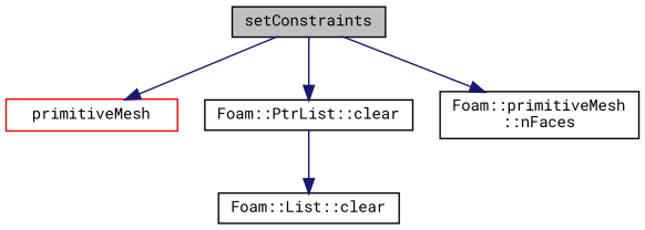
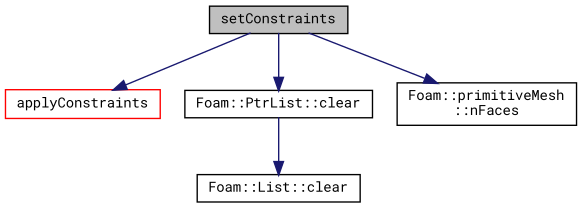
  digraph {
    fontname="Roboto Mono"
    rankdir=TB
    node [color=black fontname="Roboto Mono" fontsize=10 shape=record]
    edge [color=midnightblue fontname="Roboto Mono" fontsize=10 labelfontname=Helvetica labelfontsize=10 style=solid]
    n1 [fillcolor=grey75 fontcolor=black height=0.2 label=setConstraints style=filled width=0.4]
-   n2 [color=red height=0.2 label=primitiveMesh width=0.4]
+   n2 [color=red height=0.2 label=applyConstraints width=0.4]
    n3 [height=0.2 label="Foam::PtrList::clear" width=0.4]
    n4 [height=0.2 label="Foam::primitiveMesh\l::nFaces" width=0.4]
    n5 [height=0.2 label="Foam::List::clear" width=0.4]
    n1 -> n2
    n1 -> n3
    n1 -> n4
    n3 -> n5
  }
